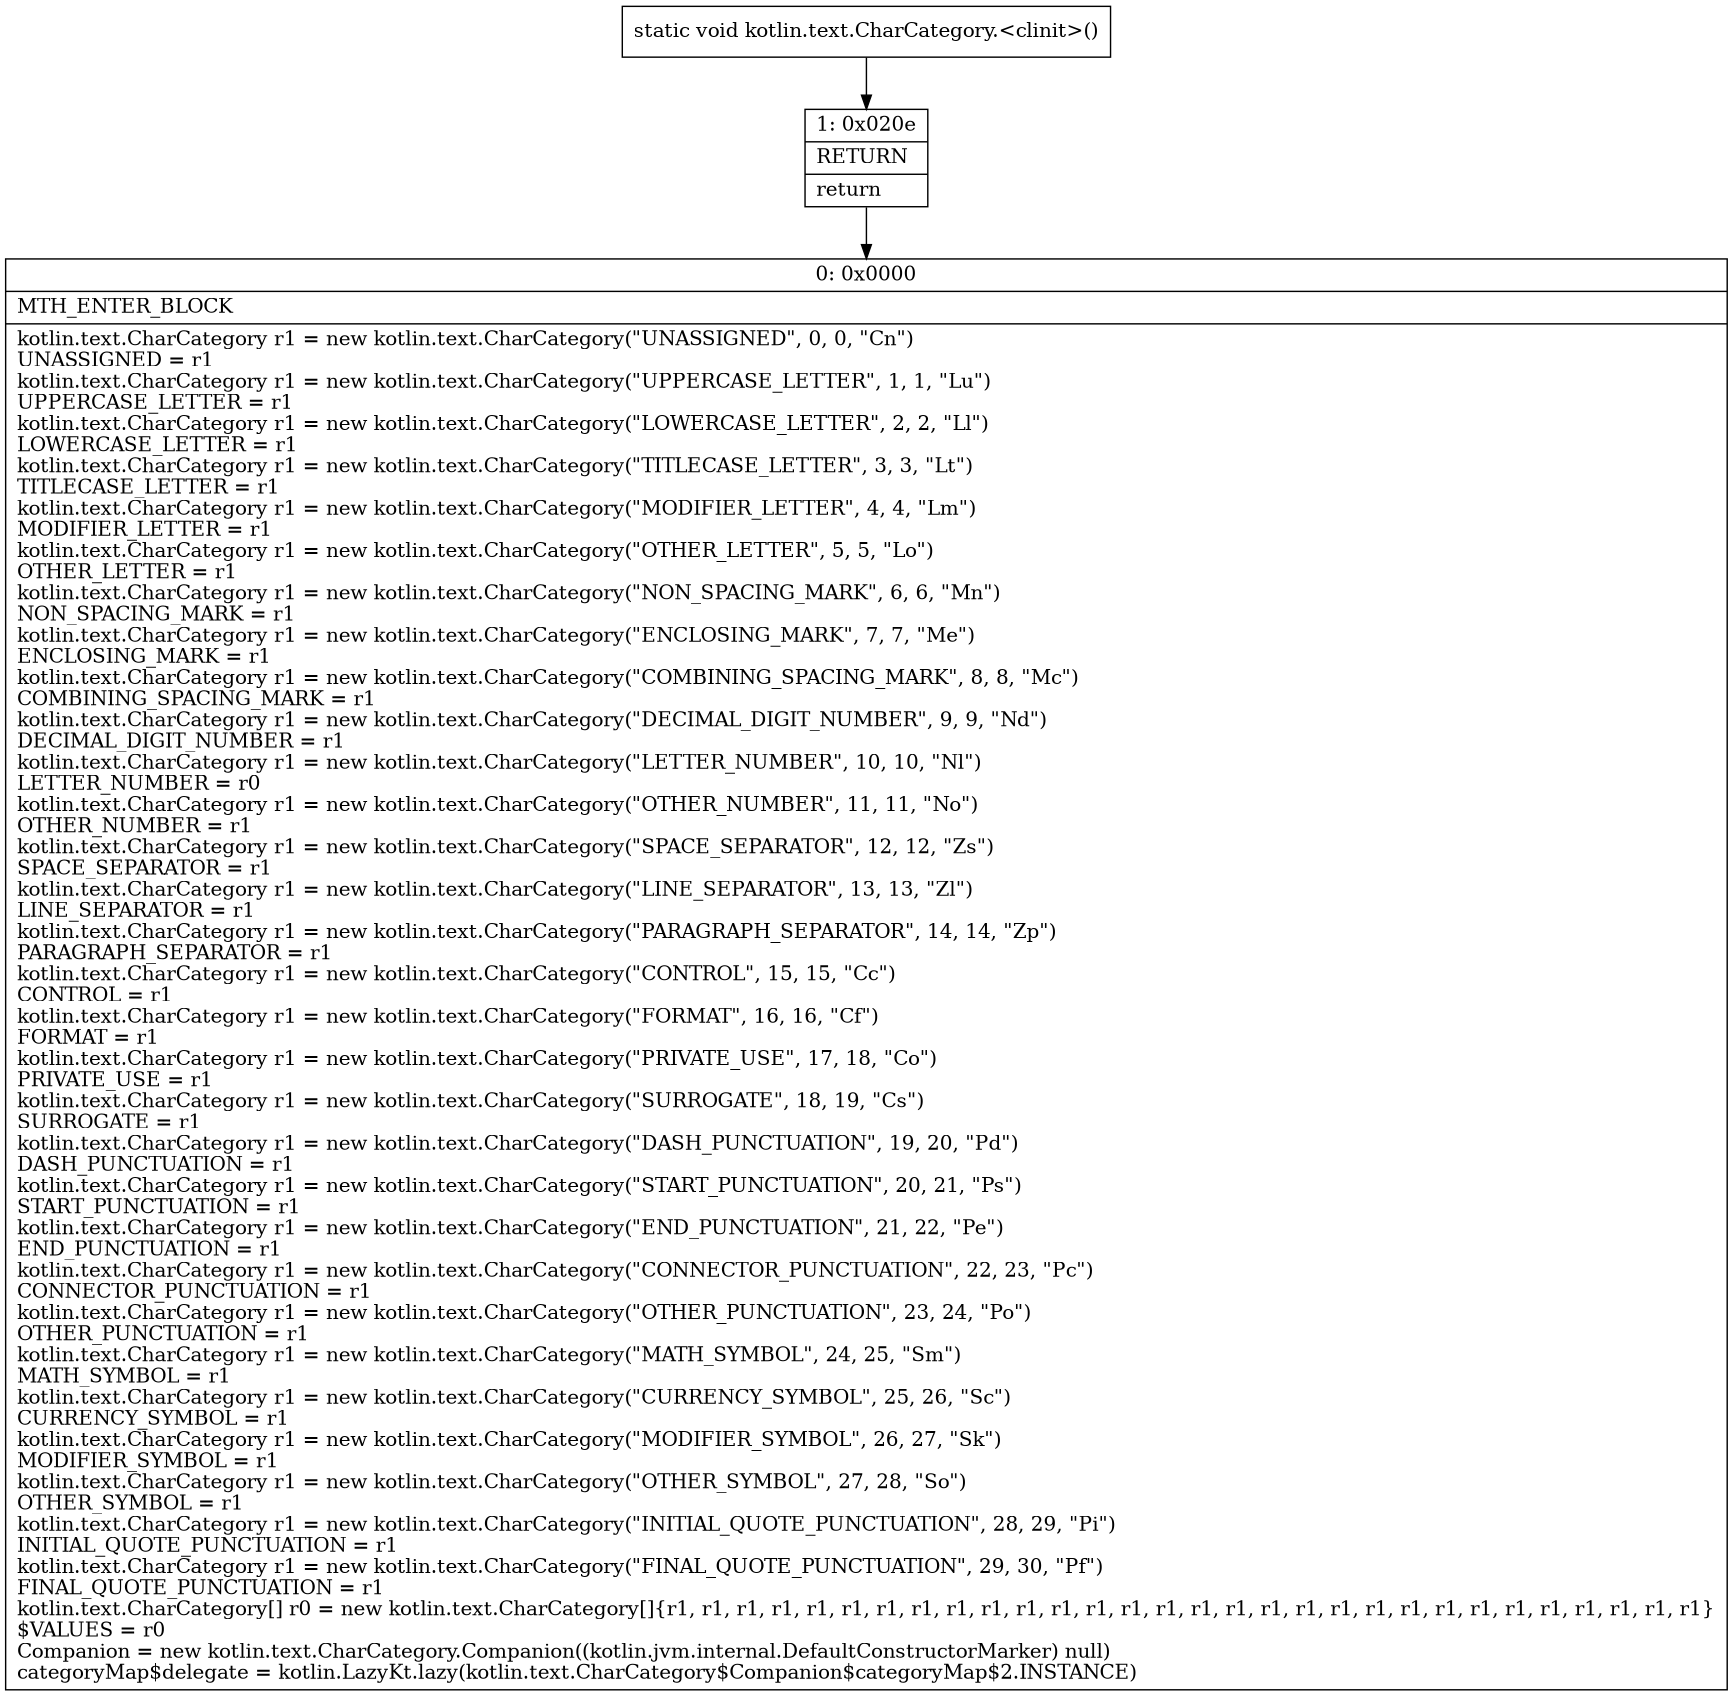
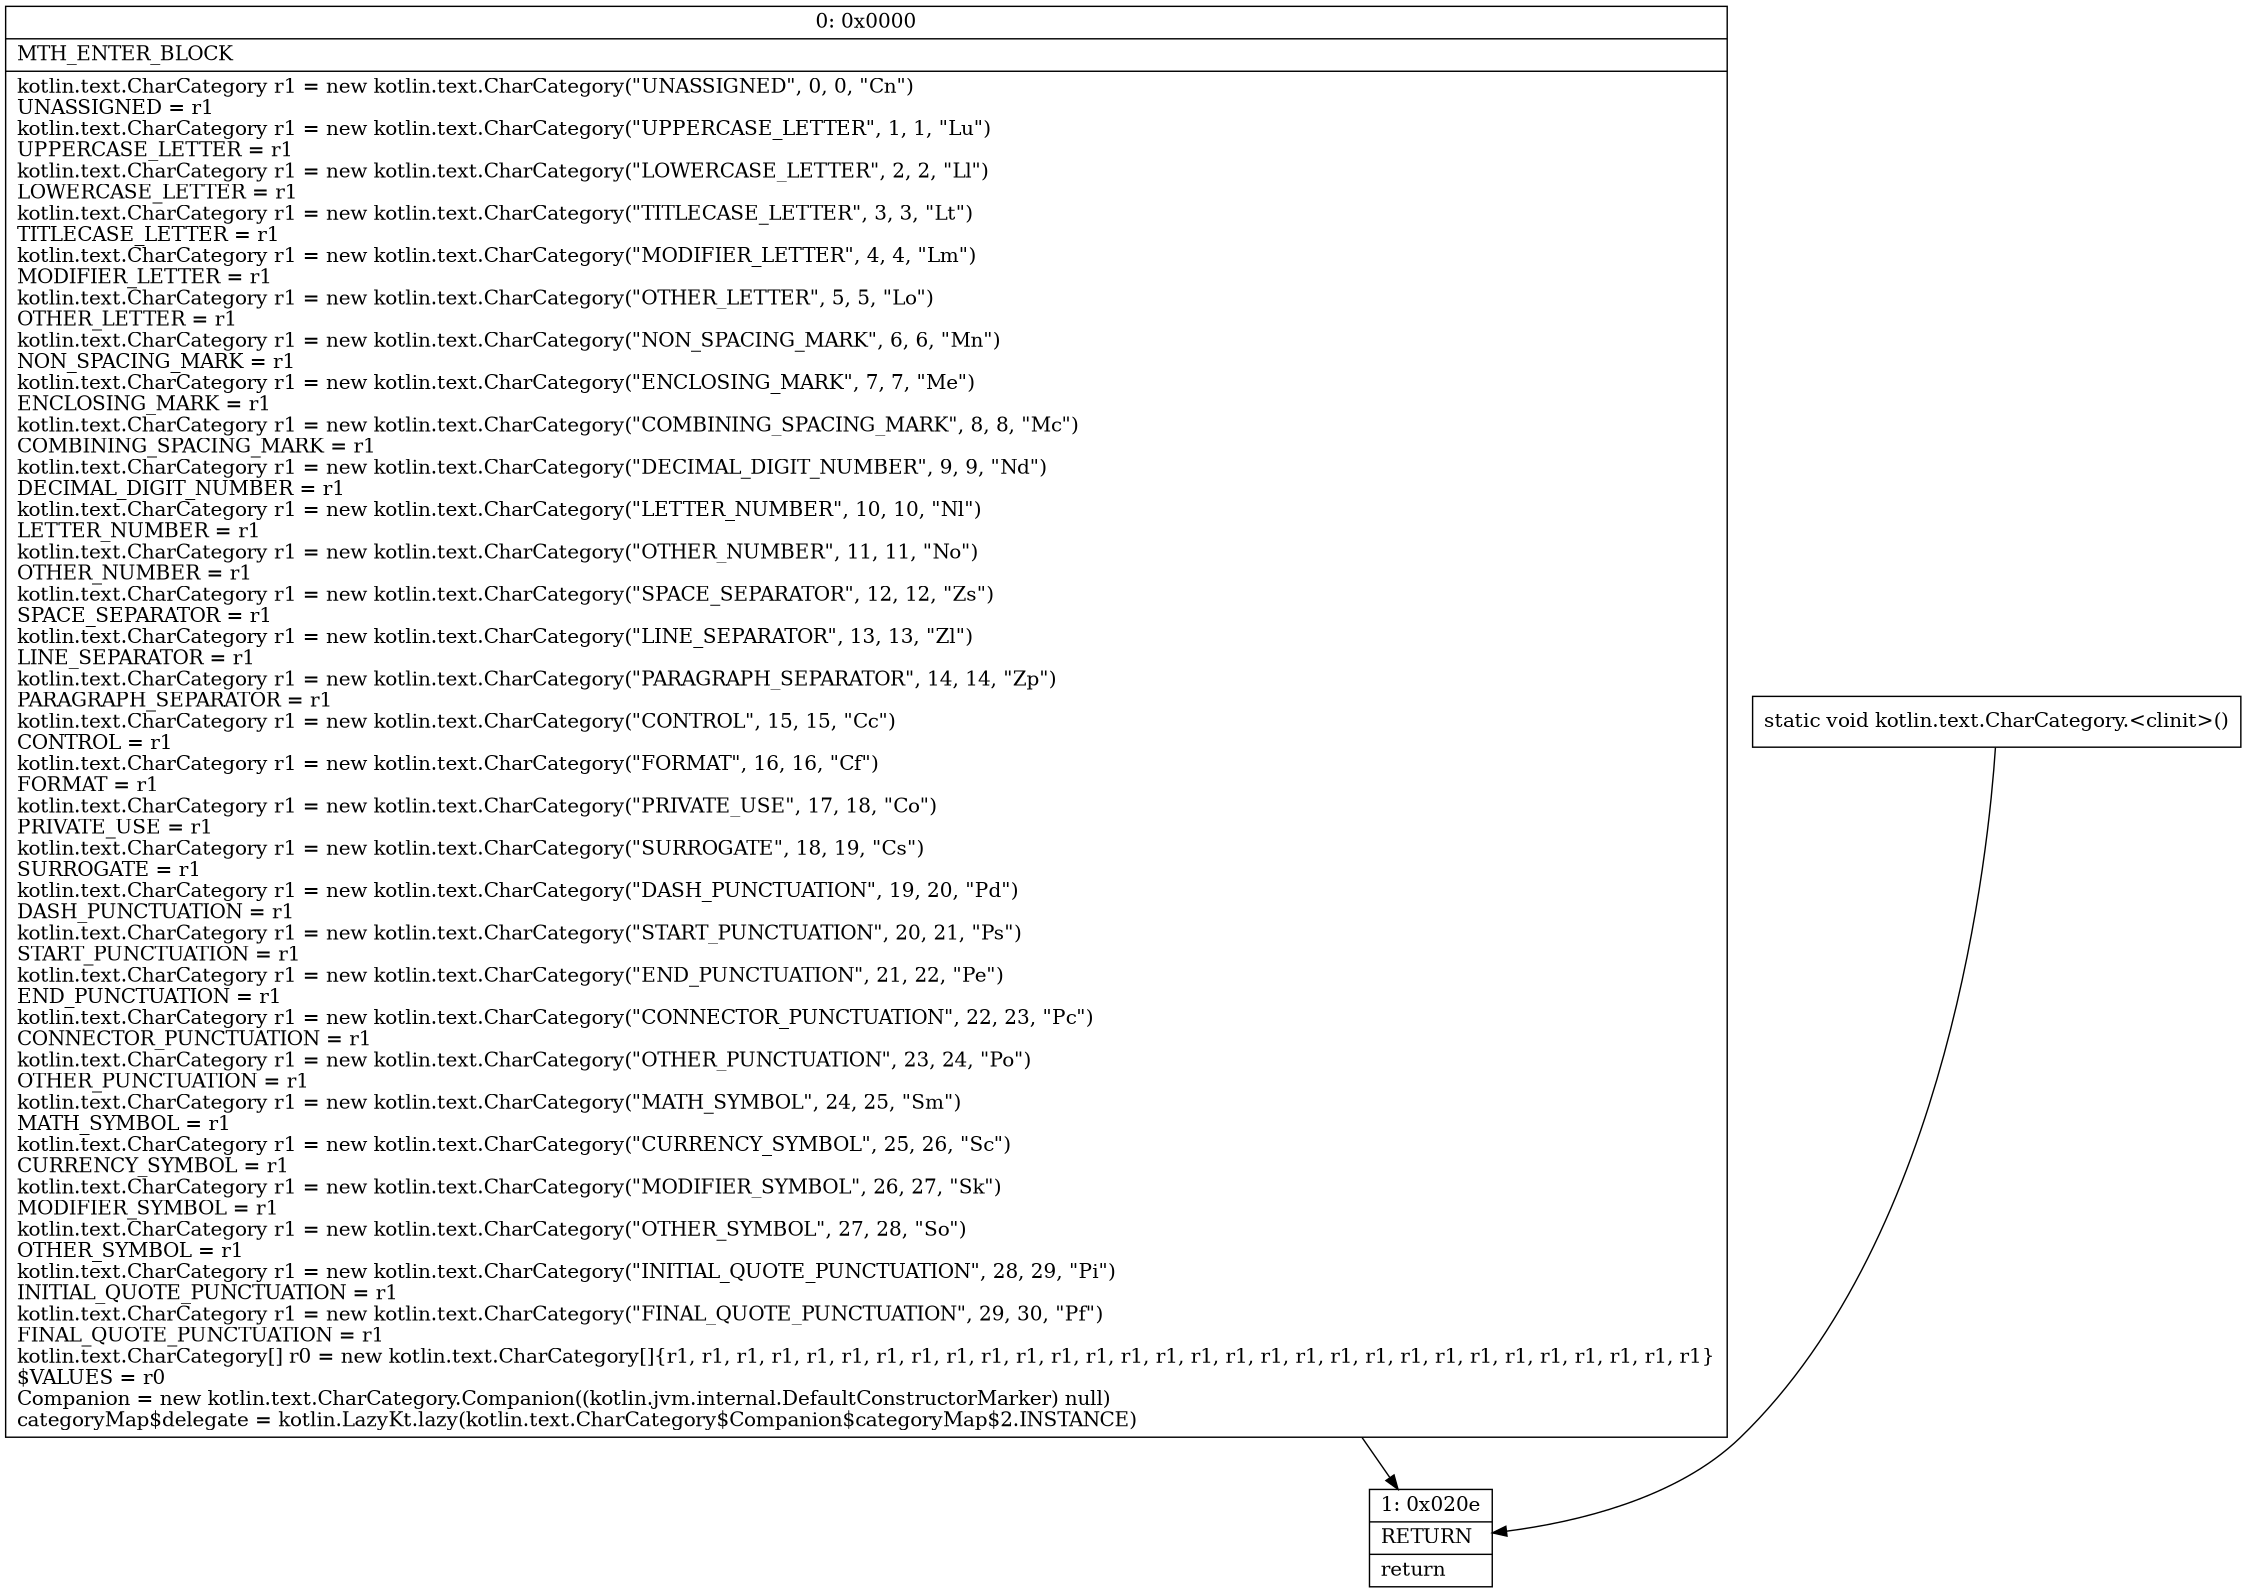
  digraph {
    node [shape=record]
-   n1 [label="{0\:\ 0x0000|MTH_ENTER_BLOCK\l|kotlin.text.CharCategory r1 = new kotlin.text.CharCategory(\"UNASSIGNED\", 0, 0, \"Cn\")\lUNASSIGNED = r1\lkotlin.text.CharCategory r1 = new kotlin.text.CharCategory(\"UPPERCASE_LETTER\", 1, 1, \"Lu\")\lUPPERCASE_LETTER = r1\lkotlin.text.CharCategory r1 = new kotlin.text.CharCategory(\"LOWERCASE_LETTER\", 2, 2, \"Ll\")\lLOWERCASE_LETTER = r1\lkotlin.text.CharCategory r1 = new kotlin.text.CharCategory(\"TITLECASE_LETTER\", 3, 3, \"Lt\")\lTITLECASE_LETTER = r1\lkotlin.text.CharCategory r1 = new kotlin.text.CharCategory(\"MODIFIER_LETTER\", 4, 4, \"Lm\")\lMODIFIER_LETTER = r1\lkotlin.text.CharCategory r1 = new kotlin.text.CharCategory(\"OTHER_LETTER\", 5, 5, \"Lo\")\lOTHER_LETTER = r1\lkotlin.text.CharCategory r1 = new kotlin.text.CharCategory(\"NON_SPACING_MARK\", 6, 6, \"Mn\")\lNON_SPACING_MARK = r1\lkotlin.text.CharCategory r1 = new kotlin.text.CharCategory(\"ENCLOSING_MARK\", 7, 7, \"Me\")\lENCLOSING_MARK = r1\lkotlin.text.CharCategory r1 = new kotlin.text.CharCategory(\"COMBINING_SPACING_MARK\", 8, 8, \"Mc\")\lCOMBINING_SPACING_MARK = r1\lkotlin.text.CharCategory r1 = new kotlin.text.CharCategory(\"DECIMAL_DIGIT_NUMBER\", 9, 9, \"Nd\")\lDECIMAL_DIGIT_NUMBER = r1\lkotlin.text.CharCategory r1 = new kotlin.text.CharCategory(\"LETTER_NUMBER\", 10, 10, \"Nl\")\lLETTER_NUMBER = r0\lkotlin.text.CharCategory r1 = new kotlin.text.CharCategory(\"OTHER_NUMBER\", 11, 11, \"No\")\lOTHER_NUMBER = r1\lkotlin.text.CharCategory r1 = new kotlin.text.CharCategory(\"SPACE_SEPARATOR\", 12, 12, \"Zs\")\lSPACE_SEPARATOR = r1\lkotlin.text.CharCategory r1 = new kotlin.text.CharCategory(\"LINE_SEPARATOR\", 13, 13, \"Zl\")\lLINE_SEPARATOR = r1\lkotlin.text.CharCategory r1 = new kotlin.text.CharCategory(\"PARAGRAPH_SEPARATOR\", 14, 14, \"Zp\")\lPARAGRAPH_SEPARATOR = r1\lkotlin.text.CharCategory r1 = new kotlin.text.CharCategory(\"CONTROL\", 15, 15, \"Cc\")\lCONTROL = r1\lkotlin.text.CharCategory r1 = new kotlin.text.CharCategory(\"FORMAT\", 16, 16, \"Cf\")\lFORMAT = r1\lkotlin.text.CharCategory r1 = new kotlin.text.CharCategory(\"PRIVATE_USE\", 17, 18, \"Co\")\lPRIVATE_USE = r1\lkotlin.text.CharCategory r1 = new kotlin.text.CharCategory(\"SURROGATE\", 18, 19, \"Cs\")\lSURROGATE = r1\lkotlin.text.CharCategory r1 = new kotlin.text.CharCategory(\"DASH_PUNCTUATION\", 19, 20, \"Pd\")\lDASH_PUNCTUATION = r1\lkotlin.text.CharCategory r1 = new kotlin.text.CharCategory(\"START_PUNCTUATION\", 20, 21, \"Ps\")\lSTART_PUNCTUATION = r1\lkotlin.text.CharCategory r1 = new kotlin.text.CharCategory(\"END_PUNCTUATION\", 21, 22, \"Pe\")\lEND_PUNCTUATION = r1\lkotlin.text.CharCategory r1 = new kotlin.text.CharCategory(\"CONNECTOR_PUNCTUATION\", 22, 23, \"Pc\")\lCONNECTOR_PUNCTUATION = r1\lkotlin.text.CharCategory r1 = new kotlin.text.CharCategory(\"OTHER_PUNCTUATION\", 23, 24, \"Po\")\lOTHER_PUNCTUATION = r1\lkotlin.text.CharCategory r1 = new kotlin.text.CharCategory(\"MATH_SYMBOL\", 24, 25, \"Sm\")\lMATH_SYMBOL = r1\lkotlin.text.CharCategory r1 = new kotlin.text.CharCategory(\"CURRENCY_SYMBOL\", 25, 26, \"Sc\")\lCURRENCY_SYMBOL = r1\lkotlin.text.CharCategory r1 = new kotlin.text.CharCategory(\"MODIFIER_SYMBOL\", 26, 27, \"Sk\")\lMODIFIER_SYMBOL = r1\lkotlin.text.CharCategory r1 = new kotlin.text.CharCategory(\"OTHER_SYMBOL\", 27, 28, \"So\")\lOTHER_SYMBOL = r1\lkotlin.text.CharCategory r1 = new kotlin.text.CharCategory(\"INITIAL_QUOTE_PUNCTUATION\", 28, 29, \"Pi\")\lINITIAL_QUOTE_PUNCTUATION = r1\lkotlin.text.CharCategory r1 = new kotlin.text.CharCategory(\"FINAL_QUOTE_PUNCTUATION\", 29, 30, \"Pf\")\lFINAL_QUOTE_PUNCTUATION = r1\lkotlin.text.CharCategory[] r0 = new kotlin.text.CharCategory[]\{r1, r1, r1, r1, r1, r1, r1, r1, r1, r1, r1, r1, r1, r1, r1, r1, r1, r1, r1, r1, r1, r1, r1, r1, r1, r1, r1, r1, r1, r1\}\l$VALUES = r0\lCompanion = new kotlin.text.CharCategory.Companion((kotlin.jvm.internal.DefaultConstructorMarker) null)\lcategoryMap$delegate = kotlin.LazyKt.lazy(kotlin.text.CharCategory$Companion$categoryMap$2.INSTANCE)\l}"]
+   n1 [label="{0\:\ 0x0000|MTH_ENTER_BLOCK\l|kotlin.text.CharCategory r1 = new kotlin.text.CharCategory(\"UNASSIGNED\", 0, 0, \"Cn\")\lUNASSIGNED = r1\lkotlin.text.CharCategory r1 = new kotlin.text.CharCategory(\"UPPERCASE_LETTER\", 1, 1, \"Lu\")\lUPPERCASE_LETTER = r1\lkotlin.text.CharCategory r1 = new kotlin.text.CharCategory(\"LOWERCASE_LETTER\", 2, 2, \"Ll\")\lLOWERCASE_LETTER = r1\lkotlin.text.CharCategory r1 = new kotlin.text.CharCategory(\"TITLECASE_LETTER\", 3, 3, \"Lt\")\lTITLECASE_LETTER = r1\lkotlin.text.CharCategory r1 = new kotlin.text.CharCategory(\"MODIFIER_LETTER\", 4, 4, \"Lm\")\lMODIFIER_LETTER = r1\lkotlin.text.CharCategory r1 = new kotlin.text.CharCategory(\"OTHER_LETTER\", 5, 5, \"Lo\")\lOTHER_LETTER = r1\lkotlin.text.CharCategory r1 = new kotlin.text.CharCategory(\"NON_SPACING_MARK\", 6, 6, \"Mn\")\lNON_SPACING_MARK = r1\lkotlin.text.CharCategory r1 = new kotlin.text.CharCategory(\"ENCLOSING_MARK\", 7, 7, \"Me\")\lENCLOSING_MARK = r1\lkotlin.text.CharCategory r1 = new kotlin.text.CharCategory(\"COMBINING_SPACING_MARK\", 8, 8, \"Mc\")\lCOMBINING_SPACING_MARK = r1\lkotlin.text.CharCategory r1 = new kotlin.text.CharCategory(\"DECIMAL_DIGIT_NUMBER\", 9, 9, \"Nd\")\lDECIMAL_DIGIT_NUMBER = r1\lkotlin.text.CharCategory r1 = new kotlin.text.CharCategory(\"LETTER_NUMBER\", 10, 10, \"Nl\")\lLETTER_NUMBER = r1\lkotlin.text.CharCategory r1 = new kotlin.text.CharCategory(\"OTHER_NUMBER\", 11, 11, \"No\")\lOTHER_NUMBER = r1\lkotlin.text.CharCategory r1 = new kotlin.text.CharCategory(\"SPACE_SEPARATOR\", 12, 12, \"Zs\")\lSPACE_SEPARATOR = r1\lkotlin.text.CharCategory r1 = new kotlin.text.CharCategory(\"LINE_SEPARATOR\", 13, 13, \"Zl\")\lLINE_SEPARATOR = r1\lkotlin.text.CharCategory r1 = new kotlin.text.CharCategory(\"PARAGRAPH_SEPARATOR\", 14, 14, \"Zp\")\lPARAGRAPH_SEPARATOR = r1\lkotlin.text.CharCategory r1 = new kotlin.text.CharCategory(\"CONTROL\", 15, 15, \"Cc\")\lCONTROL = r1\lkotlin.text.CharCategory r1 = new kotlin.text.CharCategory(\"FORMAT\", 16, 16, \"Cf\")\lFORMAT = r1\lkotlin.text.CharCategory r1 = new kotlin.text.CharCategory(\"PRIVATE_USE\", 17, 18, \"Co\")\lPRIVATE_USE = r1\lkotlin.text.CharCategory r1 = new kotlin.text.CharCategory(\"SURROGATE\", 18, 19, \"Cs\")\lSURROGATE = r1\lkotlin.text.CharCategory r1 = new kotlin.text.CharCategory(\"DASH_PUNCTUATION\", 19, 20, \"Pd\")\lDASH_PUNCTUATION = r1\lkotlin.text.CharCategory r1 = new kotlin.text.CharCategory(\"START_PUNCTUATION\", 20, 21, \"Ps\")\lSTART_PUNCTUATION = r1\lkotlin.text.CharCategory r1 = new kotlin.text.CharCategory(\"END_PUNCTUATION\", 21, 22, \"Pe\")\lEND_PUNCTUATION = r1\lkotlin.text.CharCategory r1 = new kotlin.text.CharCategory(\"CONNECTOR_PUNCTUATION\", 22, 23, \"Pc\")\lCONNECTOR_PUNCTUATION = r1\lkotlin.text.CharCategory r1 = new kotlin.text.CharCategory(\"OTHER_PUNCTUATION\", 23, 24, \"Po\")\lOTHER_PUNCTUATION = r1\lkotlin.text.CharCategory r1 = new kotlin.text.CharCategory(\"MATH_SYMBOL\", 24, 25, \"Sm\")\lMATH_SYMBOL = r1\lkotlin.text.CharCategory r1 = new kotlin.text.CharCategory(\"CURRENCY_SYMBOL\", 25, 26, \"Sc\")\lCURRENCY_SYMBOL = r1\lkotlin.text.CharCategory r1 = new kotlin.text.CharCategory(\"MODIFIER_SYMBOL\", 26, 27, \"Sk\")\lMODIFIER_SYMBOL = r1\lkotlin.text.CharCategory r1 = new kotlin.text.CharCategory(\"OTHER_SYMBOL\", 27, 28, \"So\")\lOTHER_SYMBOL = r1\lkotlin.text.CharCategory r1 = new kotlin.text.CharCategory(\"INITIAL_QUOTE_PUNCTUATION\", 28, 29, \"Pi\")\lINITIAL_QUOTE_PUNCTUATION = r1\lkotlin.text.CharCategory r1 = new kotlin.text.CharCategory(\"FINAL_QUOTE_PUNCTUATION\", 29, 30, \"Pf\")\lFINAL_QUOTE_PUNCTUATION = r1\lkotlin.text.CharCategory[] r0 = new kotlin.text.CharCategory[]\{r1, r1, r1, r1, r1, r1, r1, r1, r1, r1, r1, r1, r1, r1, r1, r1, r1, r1, r1, r1, r1, r1, r1, r1, r1, r1, r1, r1, r1, r1\}\l$VALUES = r0\lCompanion = new kotlin.text.CharCategory.Companion((kotlin.jvm.internal.DefaultConstructorMarker) null)\lcategoryMap$delegate = kotlin.LazyKt.lazy(kotlin.text.CharCategory$Companion$categoryMap$2.INSTANCE)\l}"]
    n2 [label="{1\:\ 0x020e|RETURN\l|return\l}"]
    n3 [label="{static void kotlin.text.CharCategory.\<clinit\>() }"]
-   n2 -> n1
+   n1 -> n2
    n3 -> n2
  }
